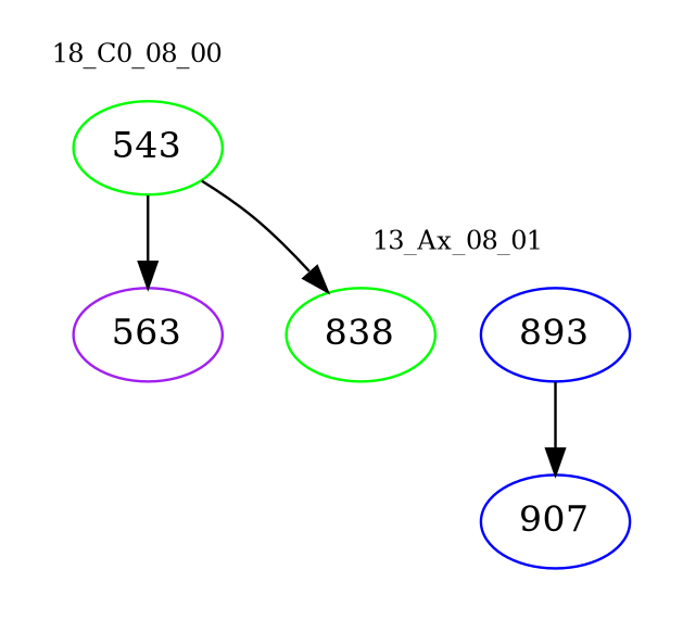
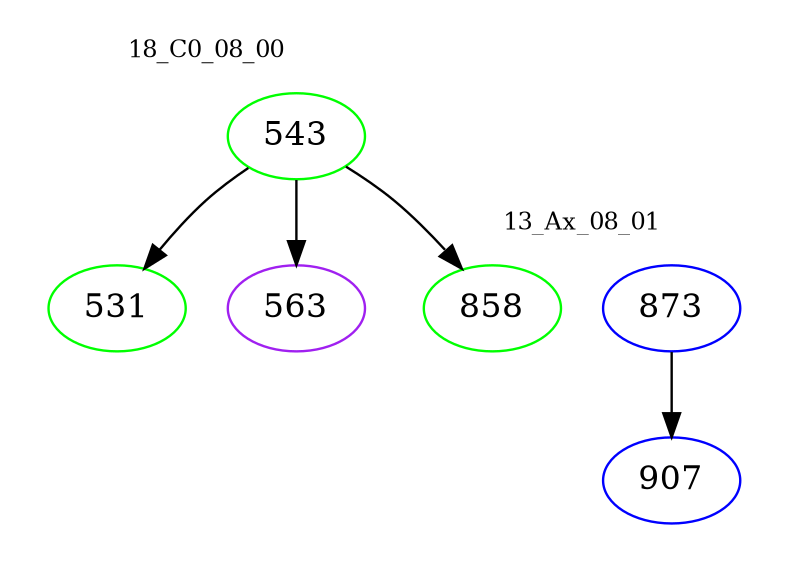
  digraph {
    node [color=green]
    edge [color=black]
-   n1 [color=blue label=893]
-   n2 [label=838]
+   n1 [color=blue label=873]
+   n2 [label=858]
    n3 [color=blue label=907]
    n4 [label=543]
+   n5 [label=531]
    n6 [color=purple label=563]
    subgraph cluster_1 {
      color=white
      fontsize=10
      label="13_Ax_08_01"
      n1
      n2
      n3
    }
    subgraph cluster_2 {
      color=white
      fontsize=10
      label="18_C0_08_00"
      n4
+     n5
      n6
    }
    n1 -> n3
    n4 -> n2
+   n4 -> n5
    n4 -> n6
  }
